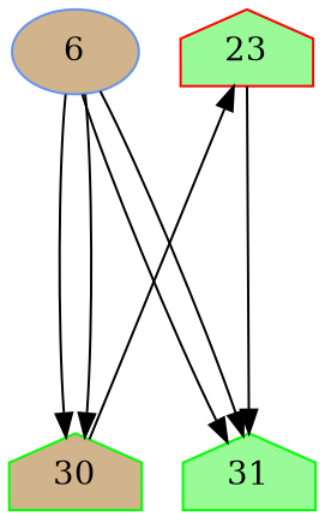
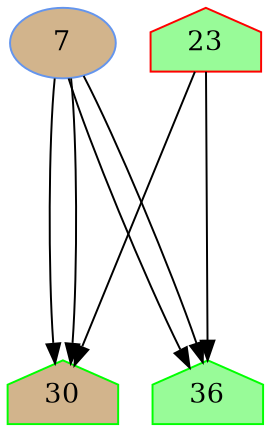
  digraph {
    ranksep=2.0
    node [color=green fillcolor=tan shape=house style=filled]
-   7 [color=cornflowerblue shape=ellipse label=6]
+   7 [color=cornflowerblue shape=ellipse]
    23 [color=red fillcolor=palegreen]
    30
-   31 [fillcolor=palegreen]
+   31 [fillcolor=palegreen label=36]
    subgraph sub_1 {
      rank=same
      7
      23
    }
    subgraph sub_2 {
      rank=same
    }
    subgraph sub_3 {
      rank=same
      30
      31
    }
    7 -> 30
    7 -> 30
    7 -> 31
    7 -> 31
-   30 -> 23
+   23 -> 30
    23 -> 31
  }
